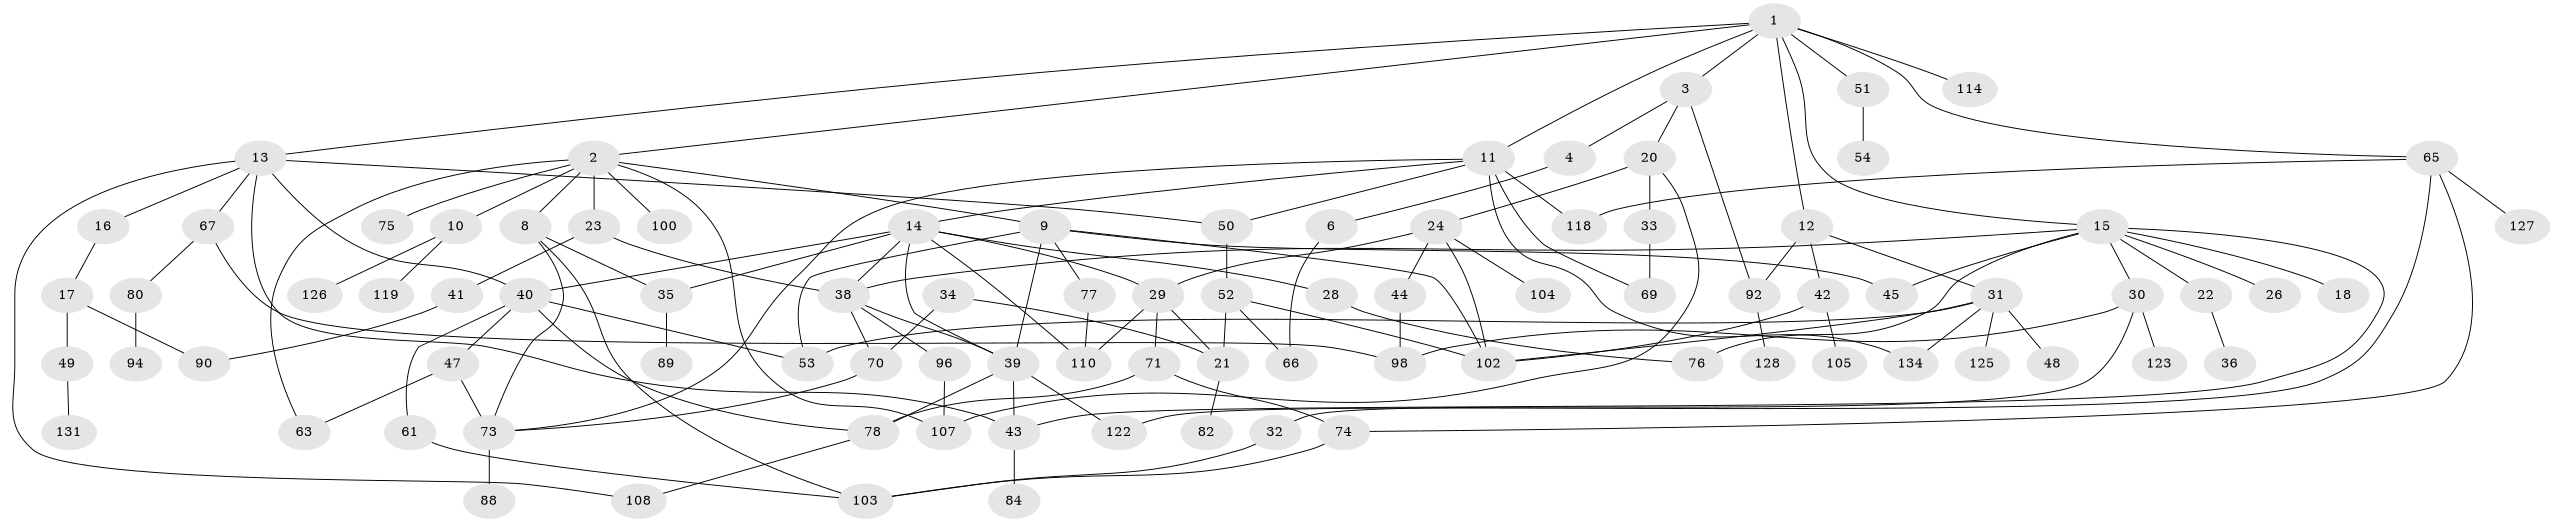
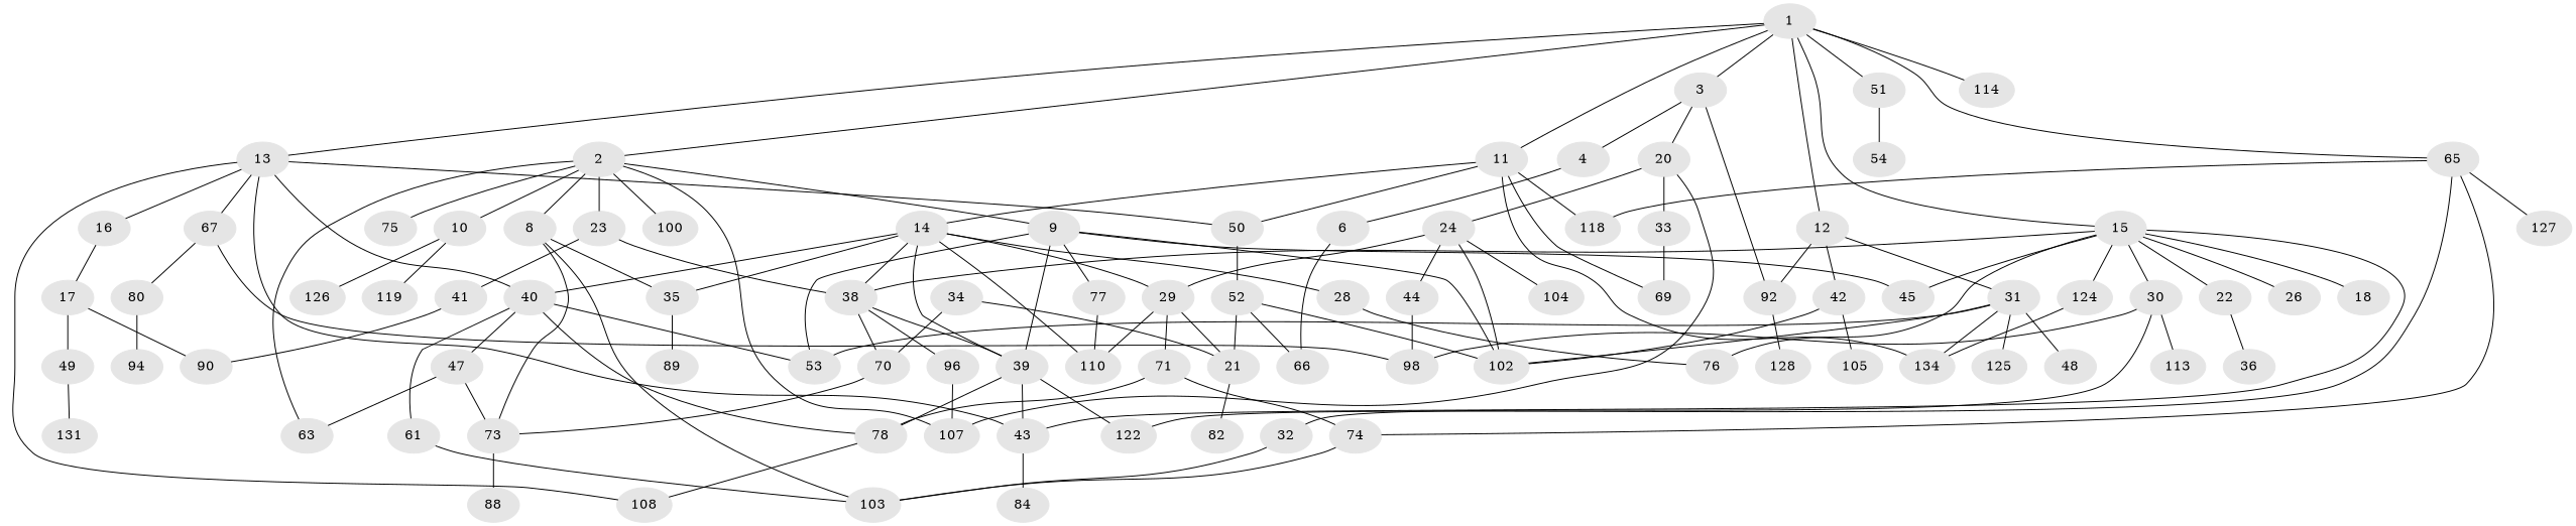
  graph {
    node [color=gray90 style=filled]
    1 [super="+7"]
    2 [super="+5"]
    3 [super="+91"]
    11 [super="+95"]
    12
    13 [super="+46"]
    15 [super="+19"]
    51
    65 [super="+93"]
    114
    8 [super="+109"]
    9 [super="+21"]
    10
    23 [super="+130"]
    n15 [label=75]
    63
    100
    107
    4
    20 [super="+121"]
    92 [super="+111"]
    73 [super="+79"]
    14 [super="+27"]
    50
    69
    118
    134
    31 [super="+58"]
    42 [super="+115"]
    16 [super="+86"]
    40 [super="+87"]
    43
    67
    108 [super="+133"]
    45
    38 [super="+132"]
    18 [super="+106"]
    22 [super="+60"]
    26 [super="+75"]
    30 [super="+97"]
    76
+   124
    54
    122
    74 [super="+83"]
    127
    35 [super="+37"]
    103 [super="+129"]
    39 [super="+72"]
    53 [super="+113"]
    77
    102
    119
    126
    41
    6
    24 [super="+25"]
    33 [super="+99"]
    128
    66
    89
    88
    78 [super="+85"]
    110
    28 [super="+120"]
    29 [super="+56"]
    52 [super="+62"]
    48
    125
    105
    17 [super="+57"]
    47 [super="+68"]
    61
    84
    98 [super="+116"]
    80
    71
    n78 [label=21 super="+101"]
    34 [super="+64"]
    70
    96 [super="+117"]
    36
    32
-   123
+   123 [label=113]
    49
    90
    131
    44
    104
    82
    94 [super="+112"]
    1 -- 2
    1 -- 3
    1 -- 11
    1 -- 12
    1 -- 13
    1 -- 15
    1 -- 51
    1 -- 65
    1 -- 114
    2 -- 8
    2 -- 9
    2 -- 10
    2 -- 23 [weight=2]
    2 -- n15
    2 -- 63
    2 -- 100
    2 -- 107
    3 -- 4
    3 -- 20
    3 -- 92
-   11 -- 73
    11 -- 14
    11 -- 50
    11 -- 69
    11 -- 118
    11 -- 134
    12 -- 92
    12 -- 31
    12 -- 42
    13 -- 50
    13 -- 16
    13 -- 40
    13 -- 43
    13 -- 67
    13 -- 108
    15 -- 43
    15 -- 45
    15 -- 38
    15 -- 18
    15 -- 22
    15 -- 26
    15 -- 30
    15 -- 76
+   15 -- 124
    51 -- 54
    65 -- 118
    65 -- 122
    65 -- 74
    65 -- 127
    8 -- 73
    8 -- 35
    8 -- 103
    9 -- 45
    9 -- 39
    9 -- 53
    9 -- 77
    9 -- 102
    10 -- 119
    10 -- 126
    23 -- 38
    23 -- 41
    4 -- 6
    20 -- 107
    20 -- 24
    20 -- 33 [weight=2]
    92 -- 128
    73 -- 88
    14 -- 40
    14 -- 38
    14 -- 35
    14 -- 39
    14 -- 110
    14 -- 28
    14 -- 29
    50 -- 52
    31 -- 134
    31 -- 53
    31 -- 102
    31 -- 48
    31 -- 125
    42 -- 102
    42 -- 105
    16 -- 17
    40 -- 53
    40 -- 78
    40 -- 47
    40 -- 61
    43 -- 84
    67 -- 98
    67 -- 80
    38 -- 39
    38 -- 70
    38 -- 96
    22 -- 36
    30 -- 98
    30 -- 32
    30 -- 123
+   124 -- 134
    74 -- 103
    35 -- 89
    39 -- 43
    39 -- 122
    39 -- 78
    77 -- 110
    41 -- 90
    6 -- 66
    24 -- 102
    24 -- 29
    24 -- 44
    24 -- 104
    33 -- 69
    78 -- 108
    28 -- 76
    29 -- 110
    29 -- 71
    29 -- n78
    52 -- 102
    52 -- 66
    52 -- n78
    17 -- 49
    17 -- 90
    47 -- 63
    47 -- 73
    61 -- 103
    80 -- 94
    71 -- 74
    71 -- 78
    n78 -- 82
    34 -- n78
    34 -- 70
    70 -- 73
    96 -- 107
    32 -- 103
    49 -- 131
    44 -- 98
  }
